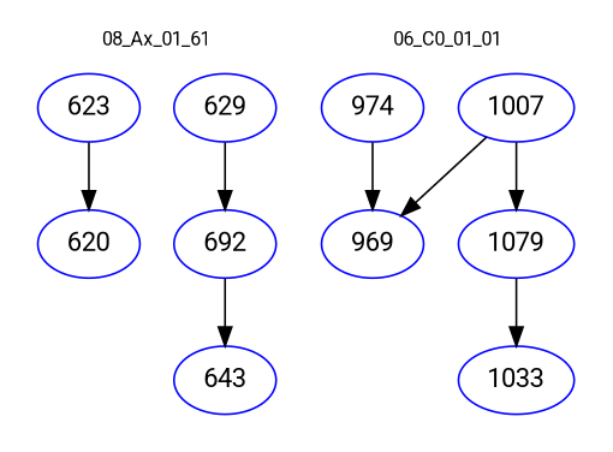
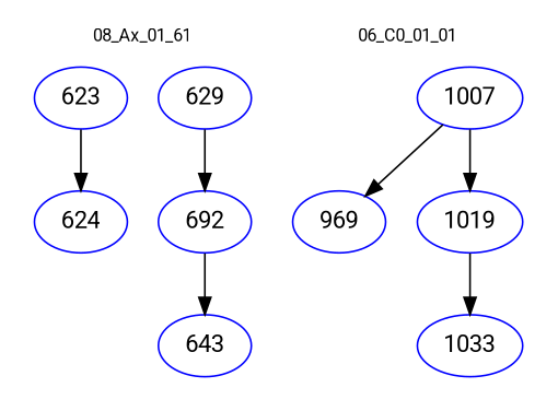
  digraph {
    fontname=Roboto
    node [color=blue fontname=Roboto]
    edge [color=black fontname=Roboto]
    n1 [label=629]
    n2 [label=623]
    n3 [label=692]
-   n4 [label=620]
+   n4 [label=624]
    n5 [label=643]
    n6 [label=1007]
-   n7 [label=974]
-   n8 [label=1079]
+   n8 [label=1019]
    n9 [label=969]
    n10 [label=1033]
    subgraph cluster_1 {
      color=white
      fontsize=10
      label="08_Ax_01_61"
      n1
      n2
      n3
      n4
      n5
    }
    subgraph cluster_2 {
      color=white
      fontsize=10
      label="06_C0_01_01"
      n6
-     n7
      n8
      n9
      n10
    }
    n1 -> n3
    n2 -> n4
    n3 -> n5
    n6 -> n8
    n6 -> n9
-   n7 -> n9
    n8 -> n10
  }
